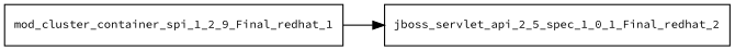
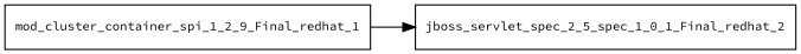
  digraph {
    rankdir=LR
    fontname="Source Code Pro"
    node [fontsize=10.0 shape=box fontname="Source Code Pro"]
    mod_cluster_container_spi_1_2_9_Final_redhat_1
-   jboss_servlet_api_2_5_spec_1_0_1_Final_redhat_2
+   jboss_servlet_api_2_5_spec_1_0_1_Final_redhat_2 [label=jboss_servlet_spec_2_5_spec_1_0_1_Final_redhat_2]
    mod_cluster_container_spi_1_2_9_Final_redhat_1 -> jboss_servlet_api_2_5_spec_1_0_1_Final_redhat_2 [fontname="Source Code Pro"]
  }
